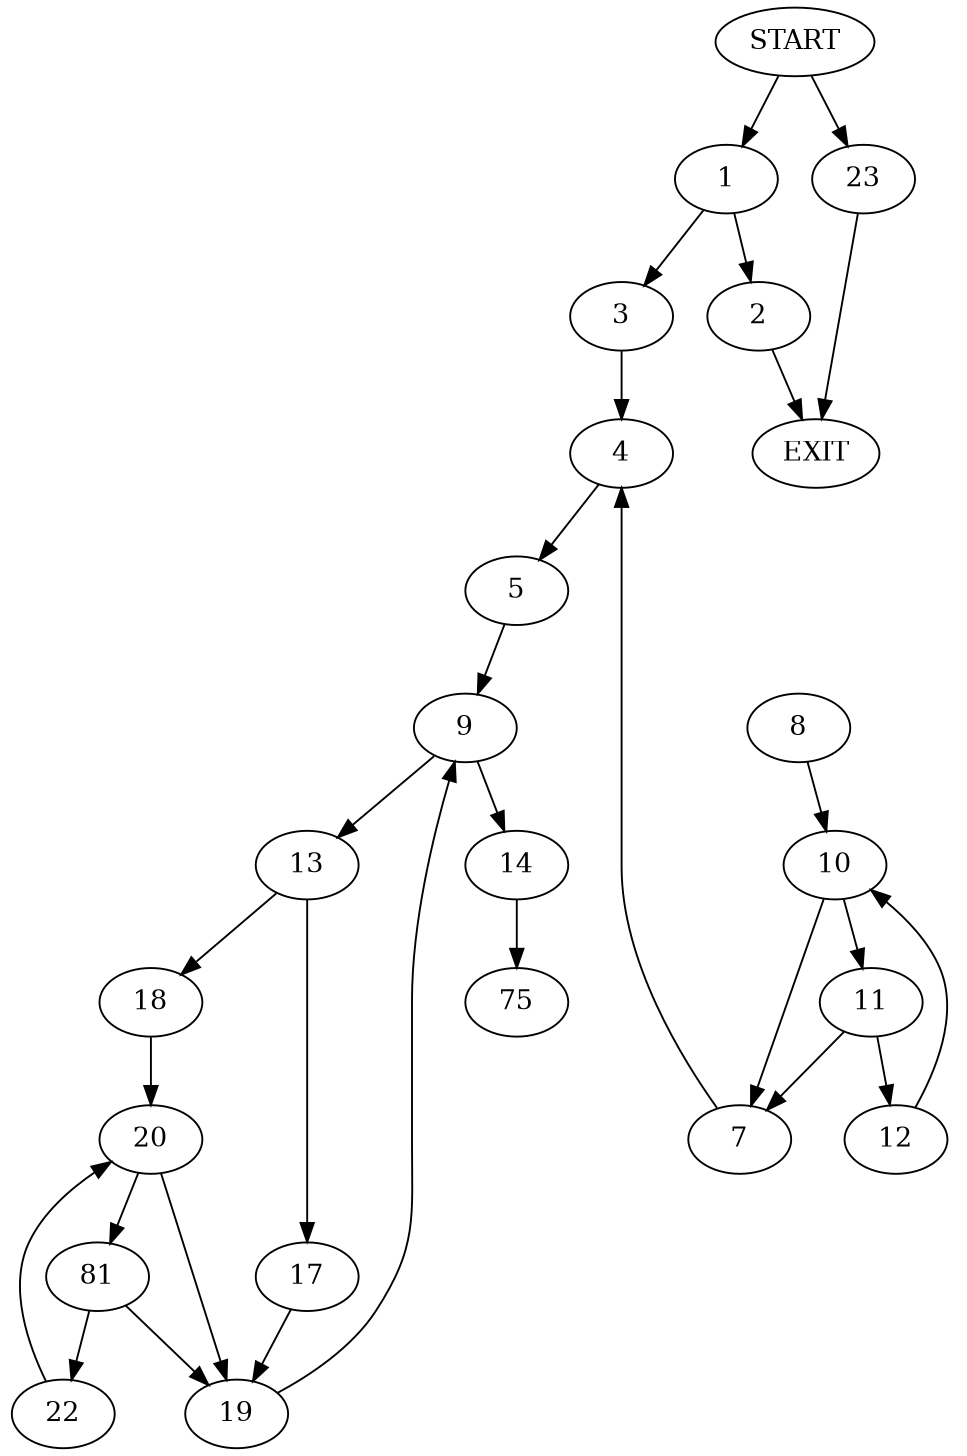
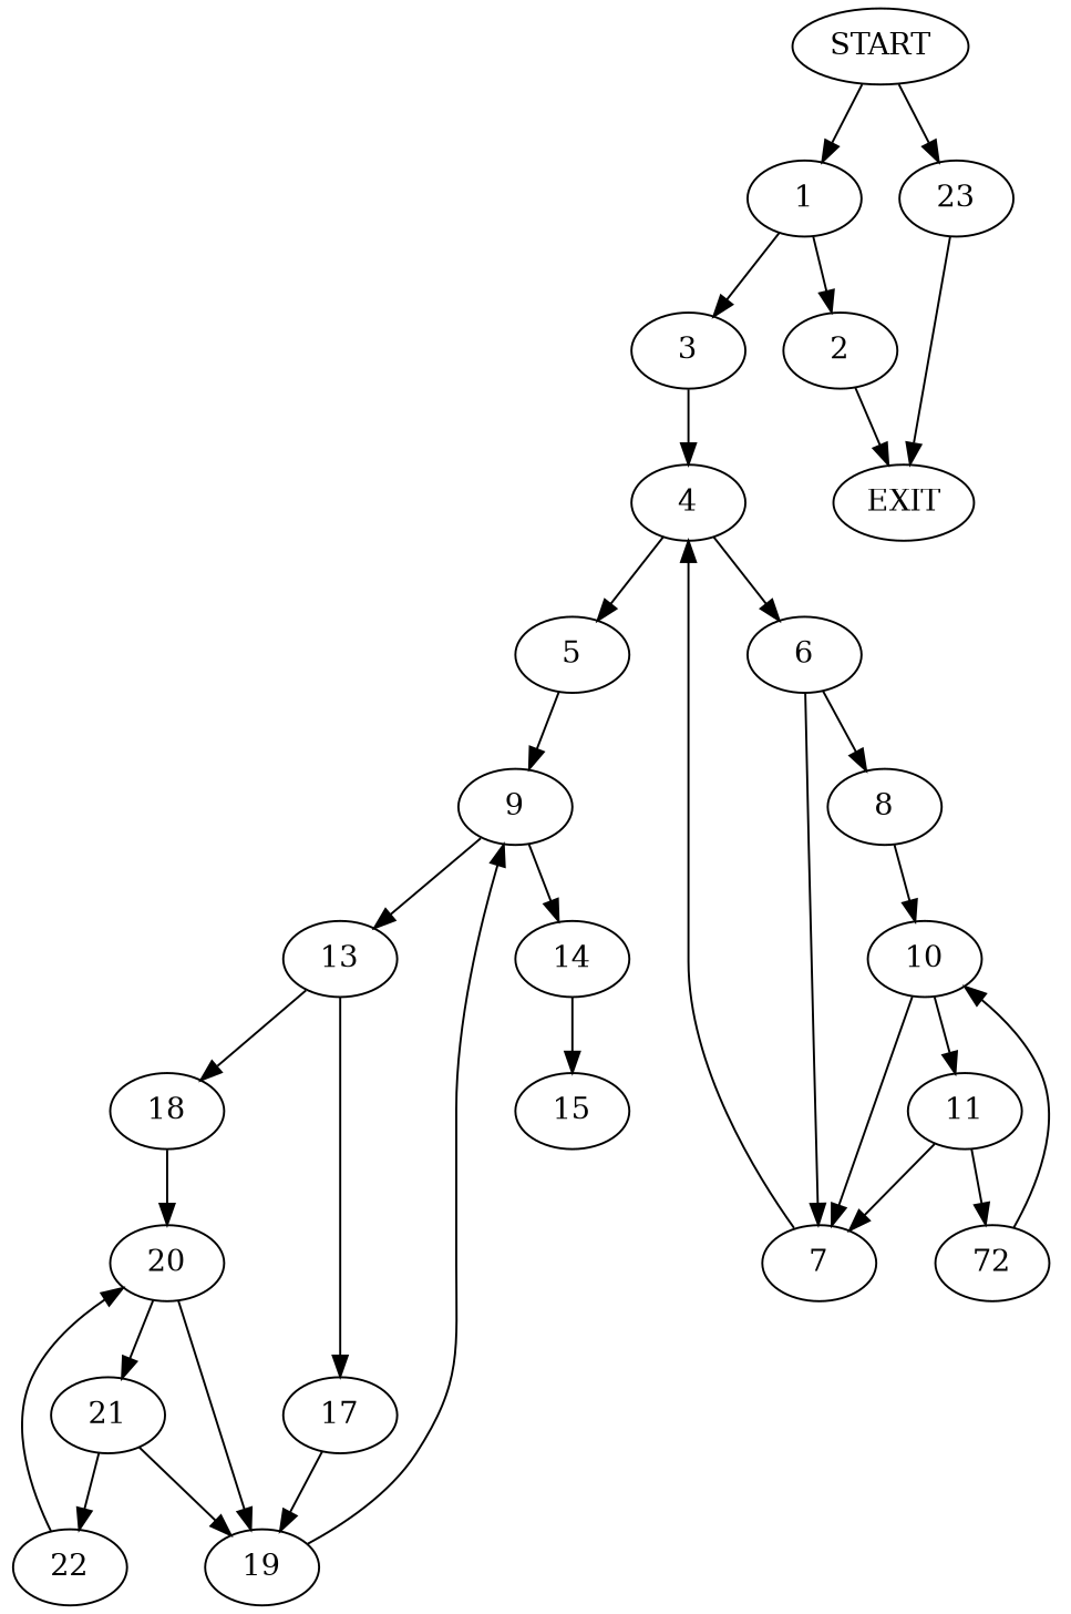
  digraph {
    n1 [label=START]
    1
    23
    2
    3
    n6 [label=EXIT]
    4
    5
+   6
    9
    7
    8
    13
    14
    10
    11
    17
    18
-   15 [label=75]
-   12
+   15
+   12 [label=72]
    19
    20
-   21 [label=81]
+   21
    22
    n1 -> 1
    n1 -> 23
    1 -> 2
    1 -> 3
    23 -> n6
    2 -> n6
    3 -> 4
    4 -> 5
+   4 -> 6
    5 -> 9
+   6 -> 7
+   6 -> 8
    9 -> 13
    9 -> 14
    7 -> 4
    8 -> 10
    13 -> 17
    13 -> 18
    14 -> 15
    10 -> 7
    10 -> 11
    11 -> 7
    11 -> 12
    17 -> 19
    18 -> 20
    12 -> 10
    19 -> 9
    20 -> 19
    20 -> 21
    21 -> 19
    21 -> 22
    22 -> 20
  }
